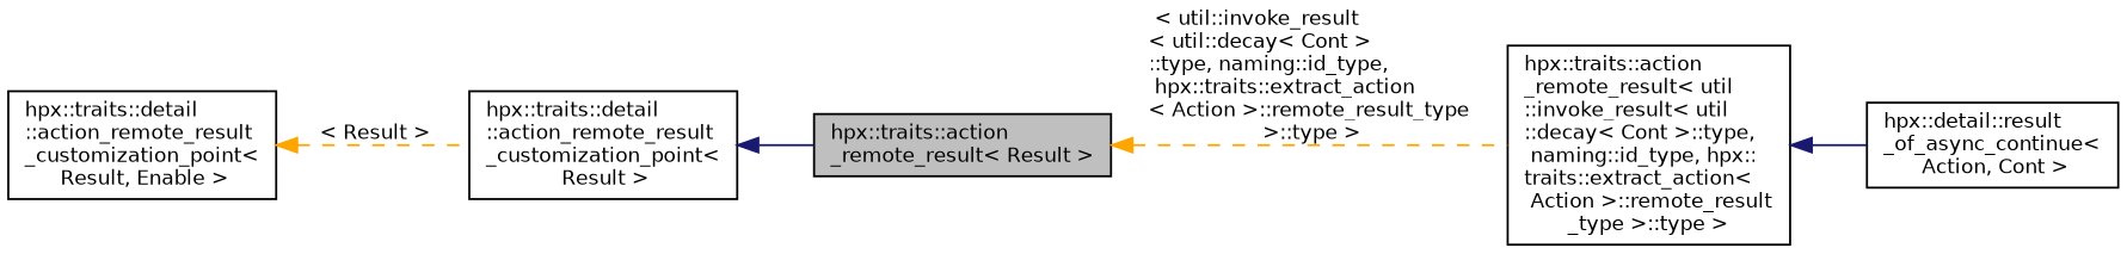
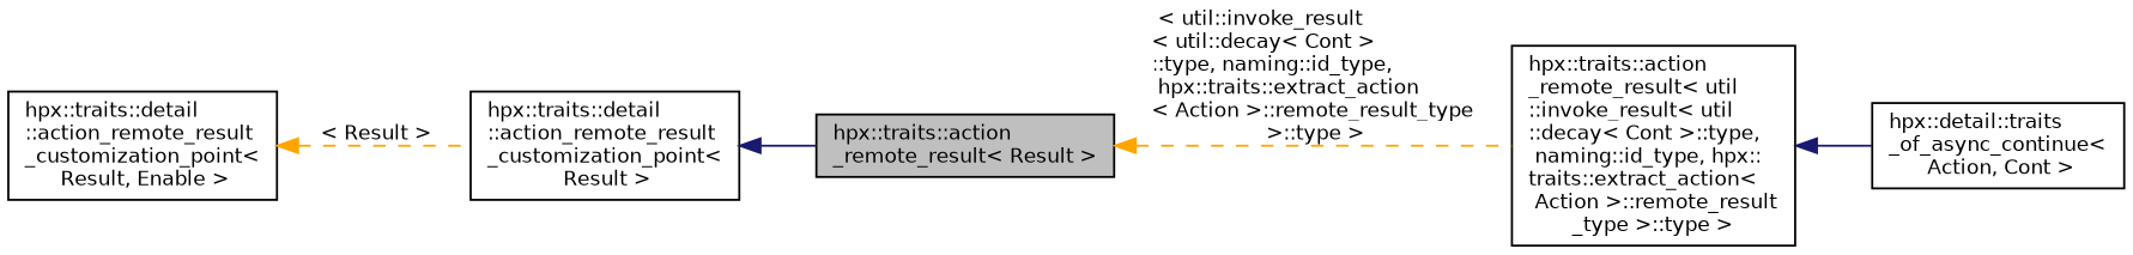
  digraph {
    rankdir=LR
    node [color=black fillcolor=white fontname=Helvetica fontsize=10 shape=record style=filled]
    edge [color=orange dir=back fontname=Helvetica fontsize=10 labelfontname=Helvetica labelfontsize=10 style=dashed]
    n1 [fillcolor=grey75 fontcolor=black height=0.2 label="hpx::traits::action\l_remote_result\< Result \>" width=0.4]
    n2 [height=0.2 label="hpx::traits::action\l_remote_result\< util\l::invoke_result\< util\l::decay\< Cont \>::type,\l naming::id_type, hpx::\ltraits::extract_action\<\l Action \>::remote_result\l_type \>::type \>" width=0.4]
    n3 [height=0.2 label="hpx::traits::detail\l::action_remote_result\l_customization_point\<\l Result \>" width=0.4]
    n4 [height=0.2 label="hpx::traits::detail\l::action_remote_result\l_customization_point\<\l Result, Enable \>" width=0.4]
-   n5 [height=0.2 label="hpx::detail::result\l_of_async_continue\<\l Action, Cont \>" width=0.4]
+   n5 [height=0.2 label="hpx::detail::traits\l_of_async_continue\<\l Action, Cont \>" width=0.4]
    n1 -> n2 [label=" \< util::invoke_result\l\< util::decay\< Cont \>\l::type, naming::id_type,\l hpx::traits::extract_action\l\< Action \>::remote_result_type\l \>::type \>"]
    n2 -> n5 [color=midnightblue style=solid]
    n3 -> n1 [color=midnightblue style=solid]
    n4 -> n3 [label=" \< Result \>"]
  }
